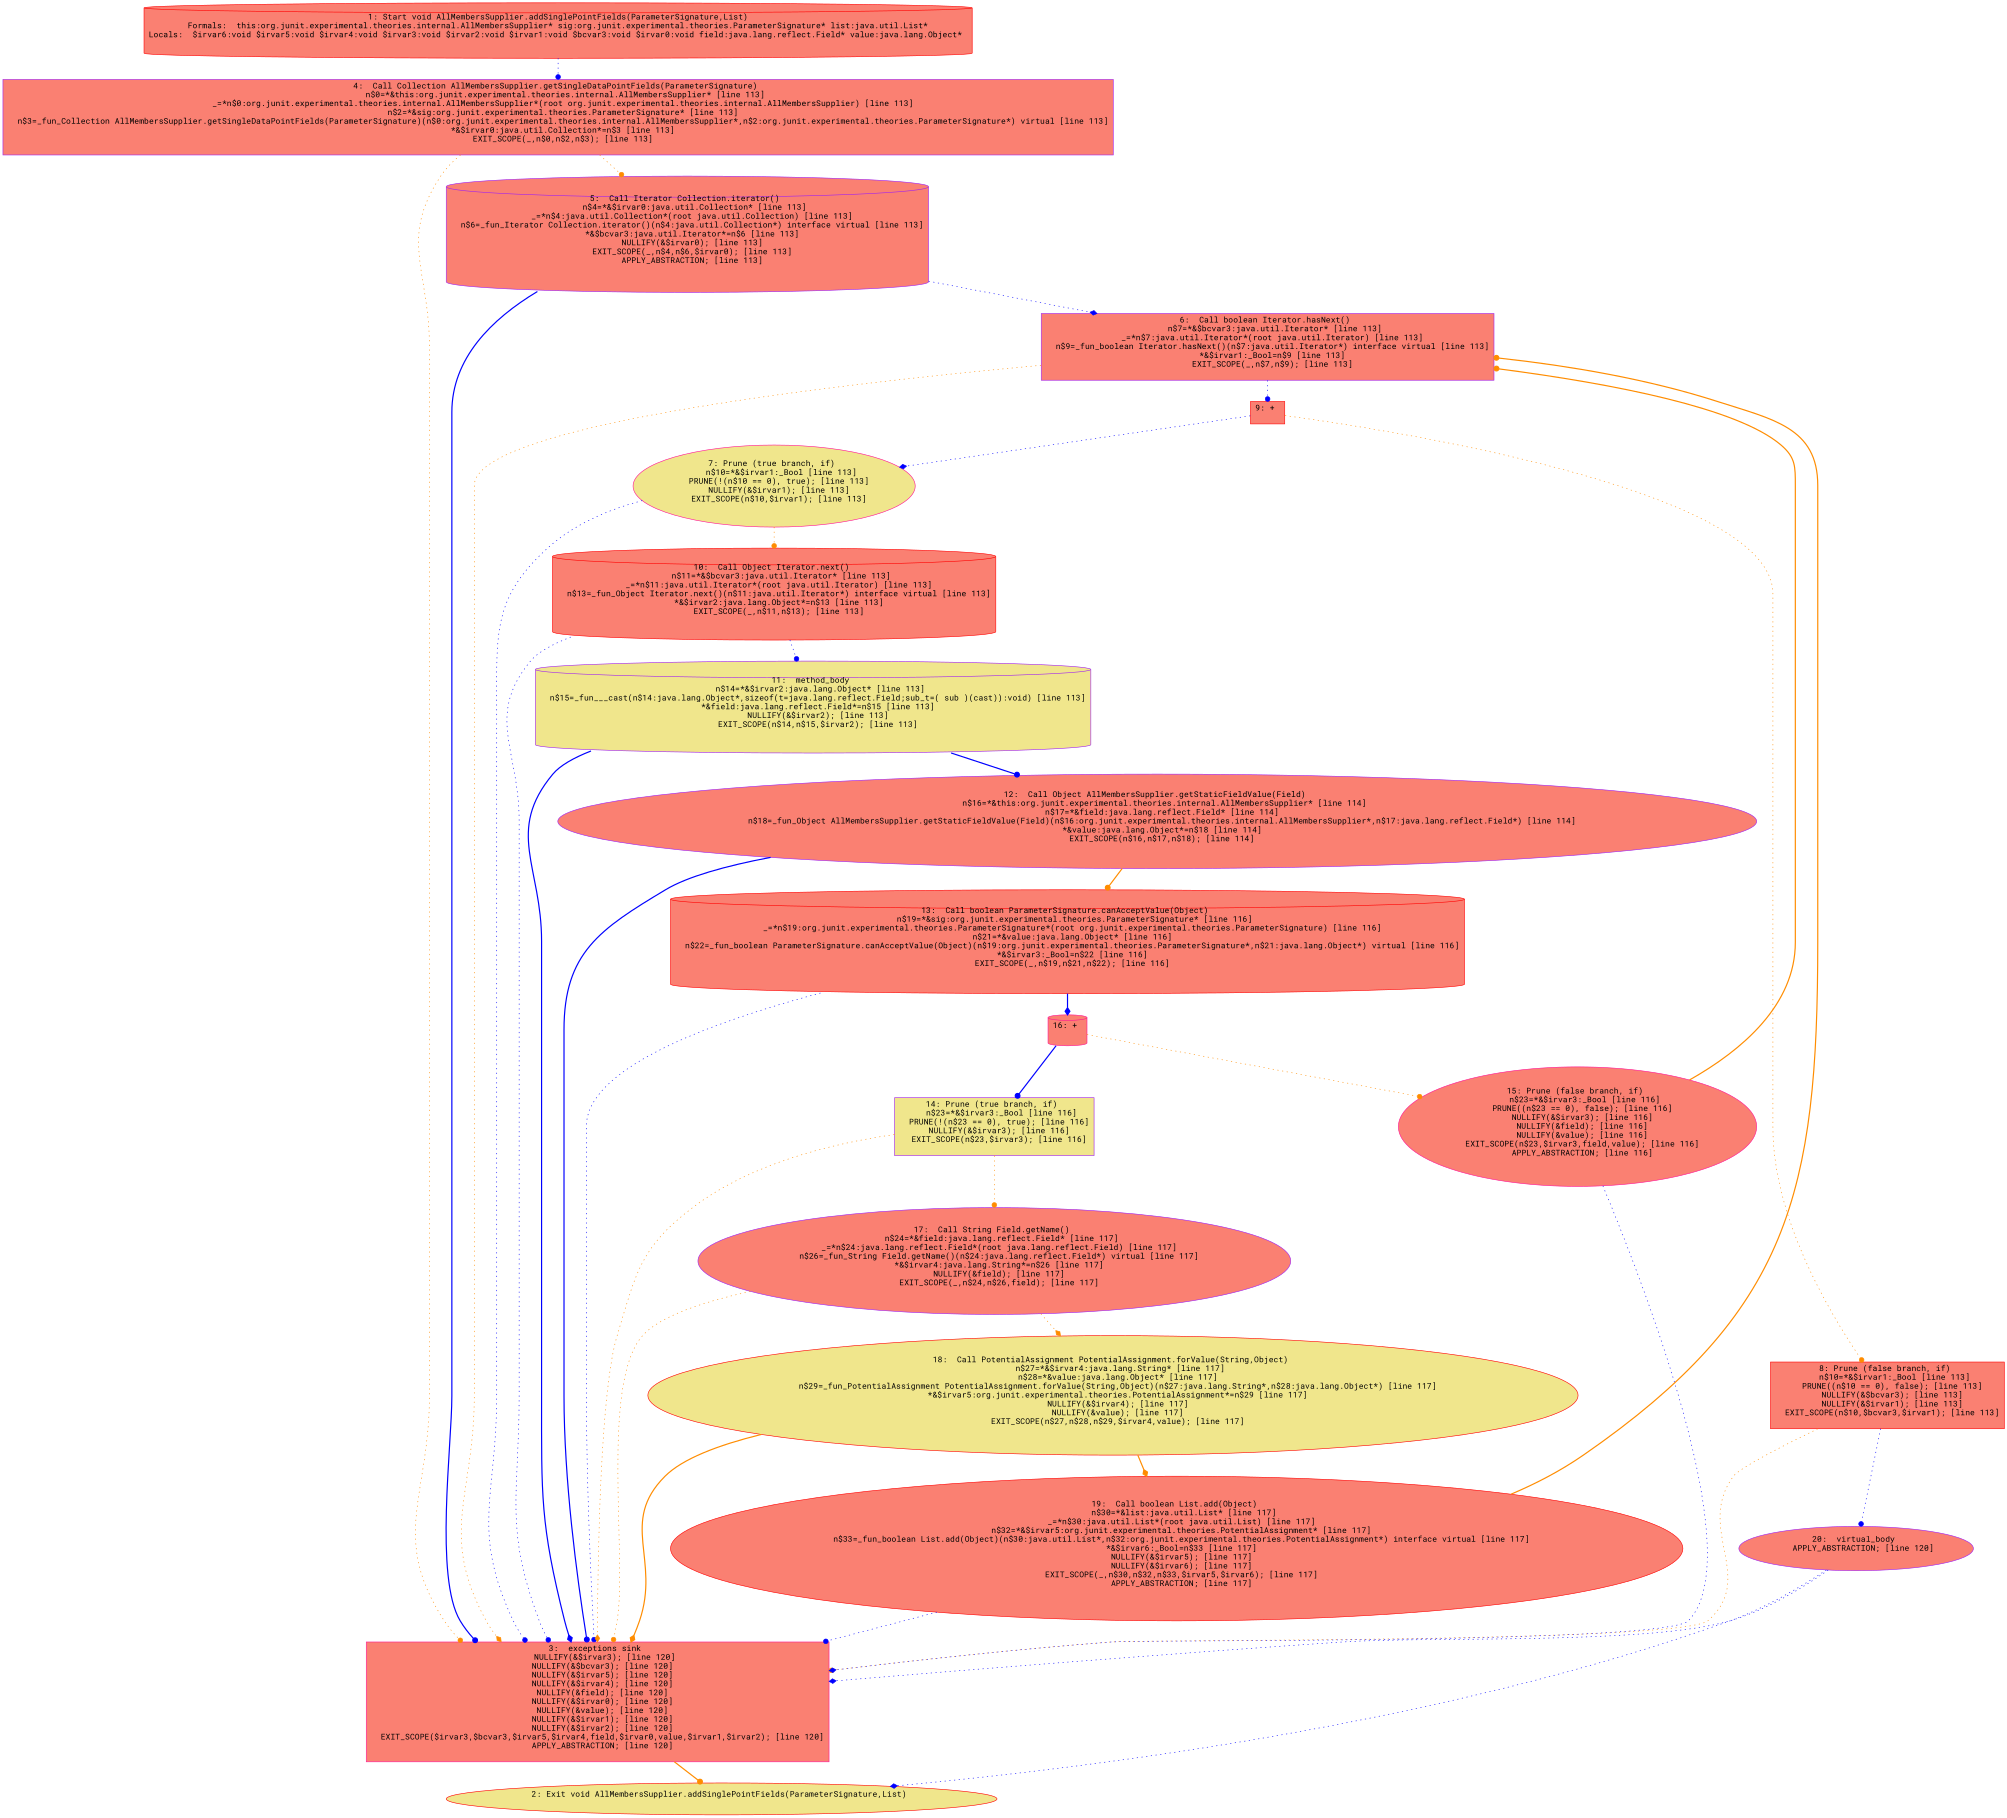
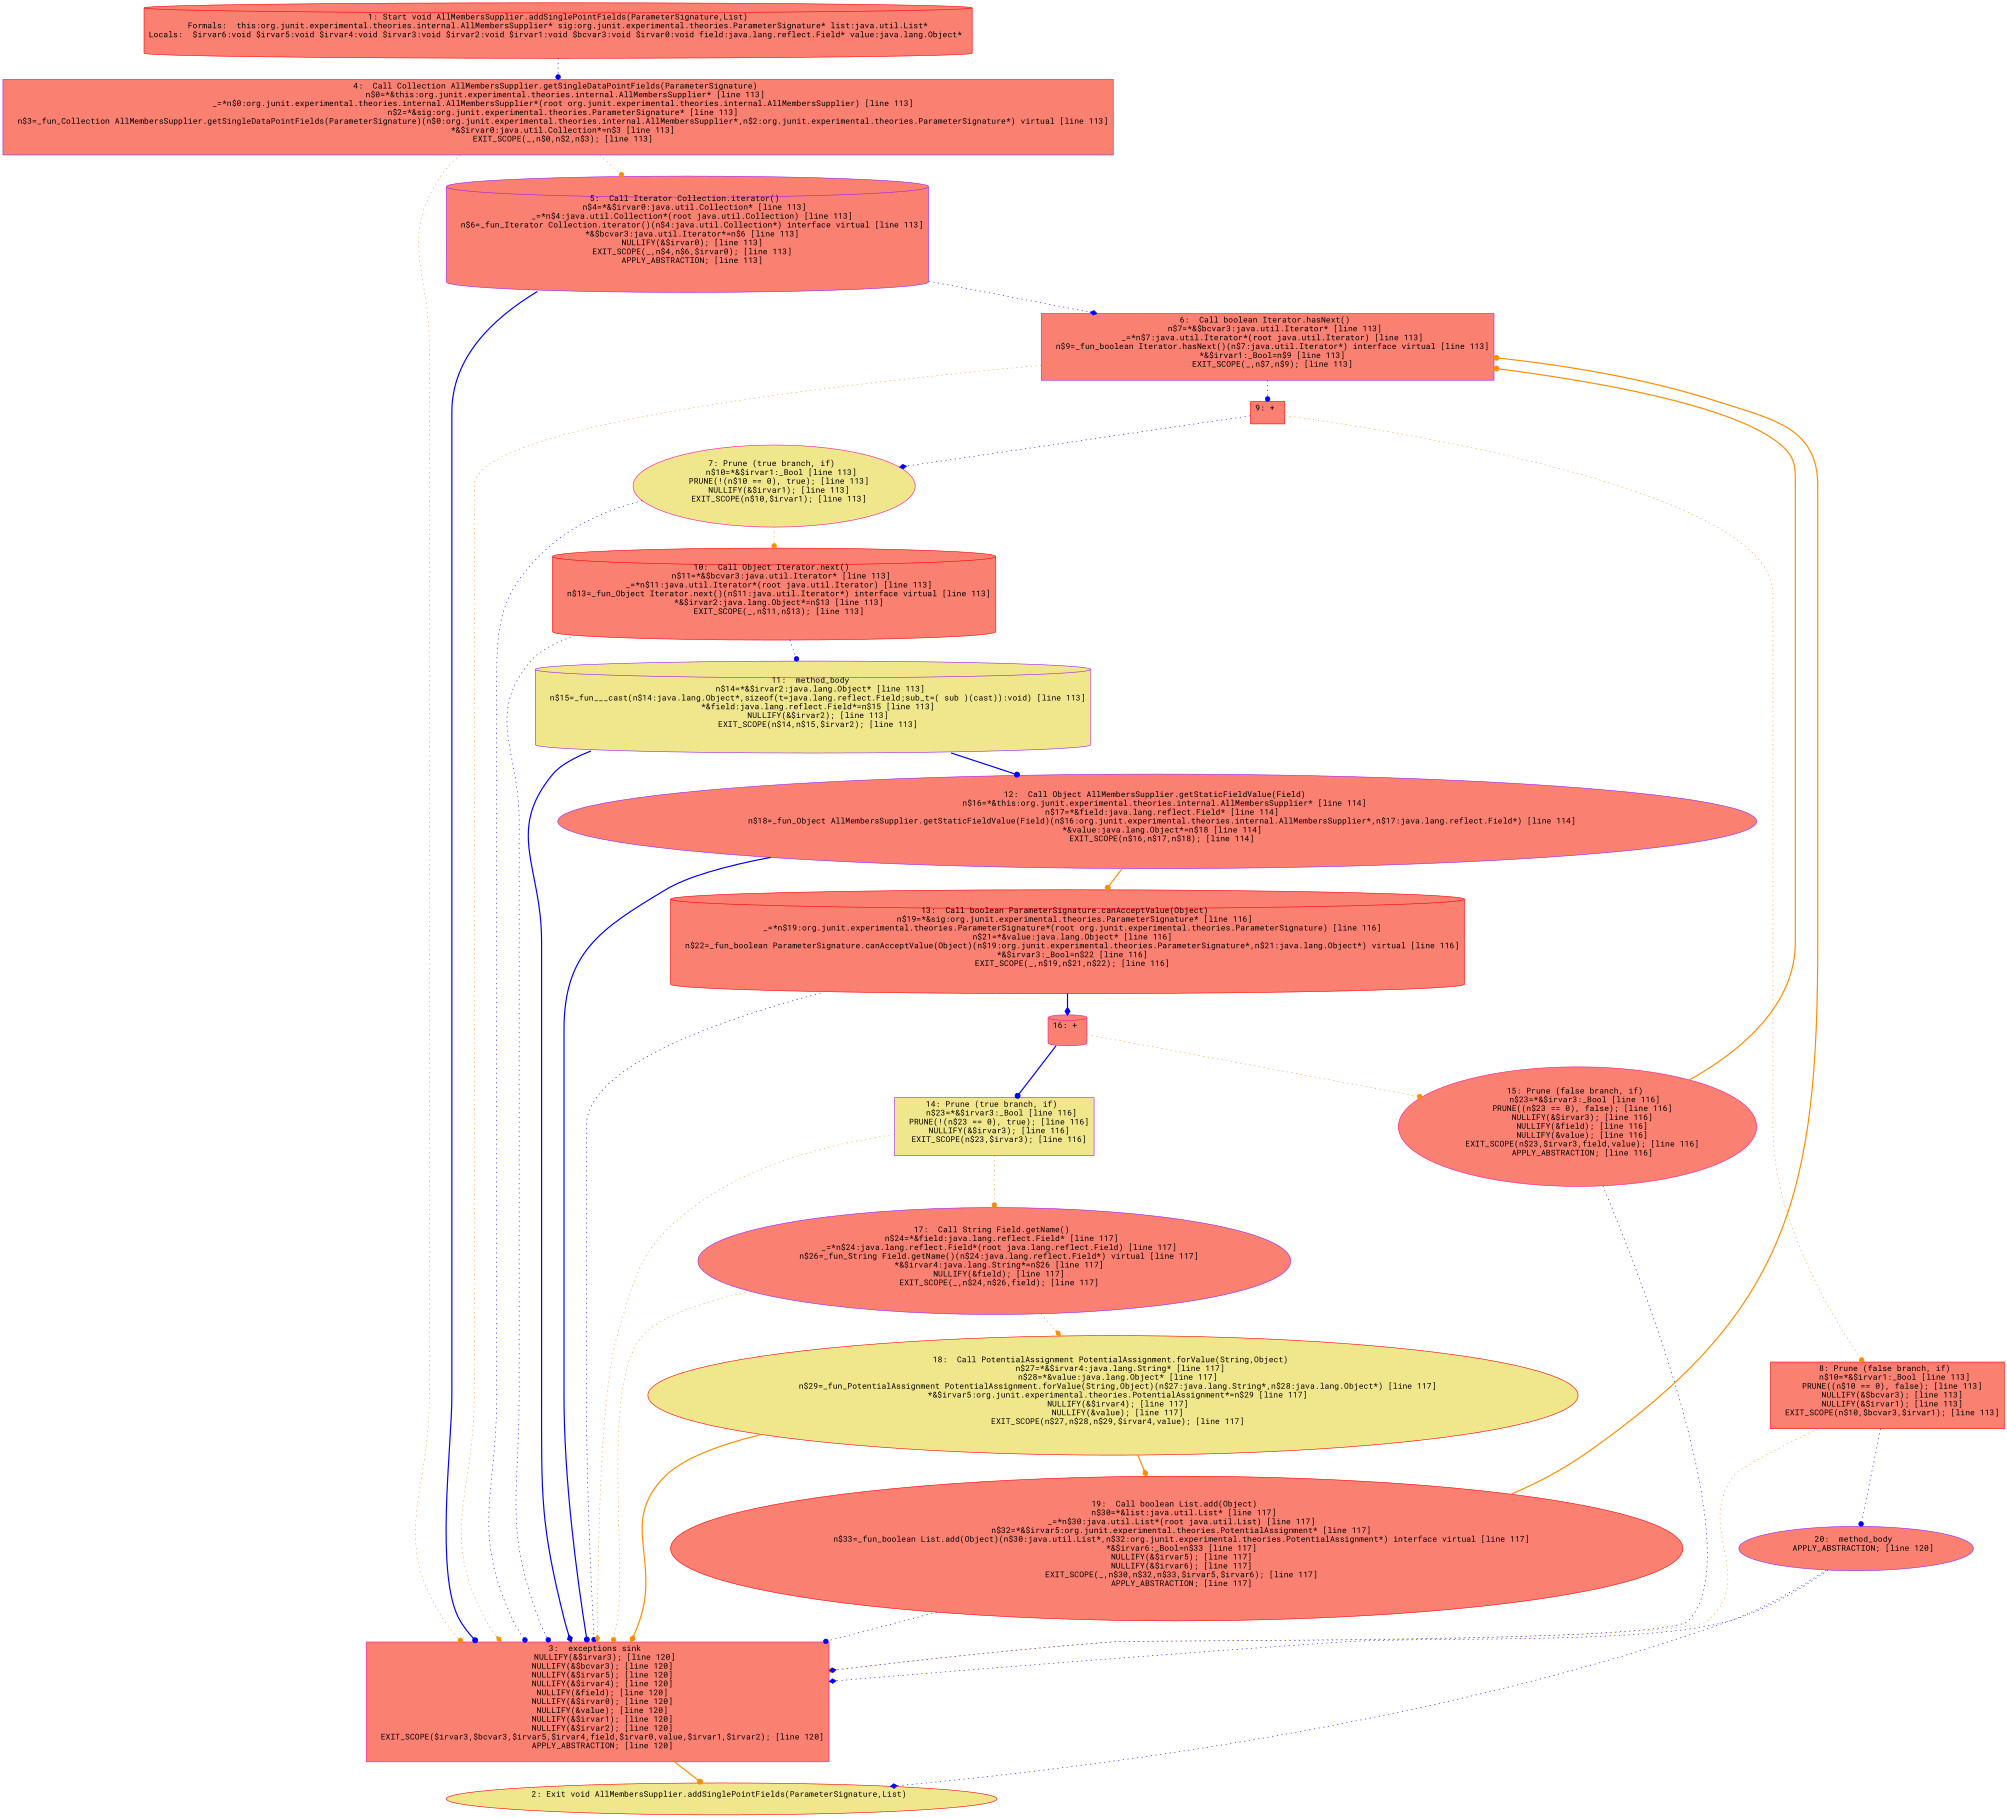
  digraph {
    fontname="Roboto Mono"
    node [color=red style=filled fillcolor=salmon shape=ellipse fontname="Roboto Mono"]
    edge [color=blue style=dotted arrowhead=dot fontname="Roboto Mono"]
    n1 [label="1: Start void AllMembersSupplier.addSinglePointFields(ParameterSignature,List)\nFormals:  this:org.junit.experimental.theories.internal.AllMembersSupplier* sig:org.junit.experimental.theories.ParameterSignature* list:java.util.List*\nLocals:  $irvar6:void $irvar5:void $irvar4:void $irvar3:void $irvar2:void $irvar1:void $bcvar3:void $irvar0:void field:java.lang.reflect.Field* value:java.lang.Object* \n  " shape=cylinder]
    n2 [label="4:  Call Collection AllMembersSupplier.getSingleDataPointFields(ParameterSignature) \n   n$0=*&this:org.junit.experimental.theories.internal.AllMembersSupplier* [line 113]\n  _=*n$0:org.junit.experimental.theories.internal.AllMembersSupplier*(root org.junit.experimental.theories.internal.AllMembersSupplier) [line 113]\n  n$2=*&sig:org.junit.experimental.theories.ParameterSignature* [line 113]\n  n$3=_fun_Collection AllMembersSupplier.getSingleDataPointFields(ParameterSignature)(n$0:org.junit.experimental.theories.internal.AllMembersSupplier*,n$2:org.junit.experimental.theories.ParameterSignature*) virtual [line 113]\n  *&$irvar0:java.util.Collection*=n$3 [line 113]\n  EXIT_SCOPE(_,n$0,n$2,n$3); [line 113]\n " shape=box color=purple]
    n3 [label="3:  exceptions sink \n   NULLIFY(&$irvar3); [line 120]\n  NULLIFY(&$bcvar3); [line 120]\n  NULLIFY(&$irvar5); [line 120]\n  NULLIFY(&$irvar4); [line 120]\n  NULLIFY(&field); [line 120]\n  NULLIFY(&$irvar0); [line 120]\n  NULLIFY(&value); [line 120]\n  NULLIFY(&$irvar1); [line 120]\n  NULLIFY(&$irvar2); [line 120]\n  EXIT_SCOPE($irvar3,$bcvar3,$irvar5,$irvar4,field,$irvar0,value,$irvar1,$irvar2); [line 120]\n  APPLY_ABSTRACTION; [line 120]\n " shape=box color=deeppink]
    n4 [label="5:  Call Iterator Collection.iterator() \n   n$4=*&$irvar0:java.util.Collection* [line 113]\n  _=*n$4:java.util.Collection*(root java.util.Collection) [line 113]\n  n$6=_fun_Iterator Collection.iterator()(n$4:java.util.Collection*) interface virtual [line 113]\n  *&$bcvar3:java.util.Iterator*=n$6 [line 113]\n  NULLIFY(&$irvar0); [line 113]\n  EXIT_SCOPE(_,n$4,n$6,$irvar0); [line 113]\n  APPLY_ABSTRACTION; [line 113]\n " shape=cylinder color=purple]
    n5 [label="2: Exit void AllMembersSupplier.addSinglePointFields(ParameterSignature,List) \n  " fillcolor=khaki]
    n6 [label="6:  Call boolean Iterator.hasNext() \n   n$7=*&$bcvar3:java.util.Iterator* [line 113]\n  _=*n$7:java.util.Iterator*(root java.util.Iterator) [line 113]\n  n$9=_fun_boolean Iterator.hasNext()(n$7:java.util.Iterator*) interface virtual [line 113]\n  *&$irvar1:_Bool=n$9 [line 113]\n  EXIT_SCOPE(_,n$7,n$9); [line 113]\n " shape=box color=purple]
    n7 [label="9: + \n  " shape=box]
    n8 [label="7: Prune (true branch, if) \n   n$10=*&$irvar1:_Bool [line 113]\n  PRUNE(!(n$10 == 0), true); [line 113]\n  NULLIFY(&$irvar1); [line 113]\n  EXIT_SCOPE(n$10,$irvar1); [line 113]\n " fillcolor=khaki color=deeppink]
    n9 [label="8: Prune (false branch, if) \n   n$10=*&$irvar1:_Bool [line 113]\n  PRUNE((n$10 == 0), false); [line 113]\n  NULLIFY(&$bcvar3); [line 113]\n  NULLIFY(&$irvar1); [line 113]\n  EXIT_SCOPE(n$10,$bcvar3,$irvar1); [line 113]\n " shape=box]
    n10 [label="10:  Call Object Iterator.next() \n   n$11=*&$bcvar3:java.util.Iterator* [line 113]\n  _=*n$11:java.util.Iterator*(root java.util.Iterator) [line 113]\n  n$13=_fun_Object Iterator.next()(n$11:java.util.Iterator*) interface virtual [line 113]\n  *&$irvar2:java.lang.Object*=n$13 [line 113]\n  EXIT_SCOPE(_,n$11,n$13); [line 113]\n " shape=cylinder]
    n11 [label="11:  method_body \n   n$14=*&$irvar2:java.lang.Object* [line 113]\n  n$15=_fun___cast(n$14:java.lang.Object*,sizeof(t=java.lang.reflect.Field;sub_t=( sub )(cast)):void) [line 113]\n  *&field:java.lang.reflect.Field*=n$15 [line 113]\n  NULLIFY(&$irvar2); [line 113]\n  EXIT_SCOPE(n$14,n$15,$irvar2); [line 113]\n " shape=cylinder fillcolor=khaki color=purple]
-   n12 [label="20:  virtual_body \n   APPLY_ABSTRACTION; [line 120]\n " color=purple]
+   n12 [label="20:  method_body \n   APPLY_ABSTRACTION; [line 120]\n " color=purple]
    n13 [label="12:  Call Object AllMembersSupplier.getStaticFieldValue(Field) \n   n$16=*&this:org.junit.experimental.theories.internal.AllMembersSupplier* [line 114]\n  n$17=*&field:java.lang.reflect.Field* [line 114]\n  n$18=_fun_Object AllMembersSupplier.getStaticFieldValue(Field)(n$16:org.junit.experimental.theories.internal.AllMembersSupplier*,n$17:java.lang.reflect.Field*) [line 114]\n  *&value:java.lang.Object*=n$18 [line 114]\n  EXIT_SCOPE(n$16,n$17,n$18); [line 114]\n " color=purple]
    n14 [label="13:  Call boolean ParameterSignature.canAcceptValue(Object) \n   n$19=*&sig:org.junit.experimental.theories.ParameterSignature* [line 116]\n  _=*n$19:org.junit.experimental.theories.ParameterSignature*(root org.junit.experimental.theories.ParameterSignature) [line 116]\n  n$21=*&value:java.lang.Object* [line 116]\n  n$22=_fun_boolean ParameterSignature.canAcceptValue(Object)(n$19:org.junit.experimental.theories.ParameterSignature*,n$21:java.lang.Object*) virtual [line 116]\n  *&$irvar3:_Bool=n$22 [line 116]\n  EXIT_SCOPE(_,n$19,n$21,n$22); [line 116]\n " shape=cylinder]
    n15 [label="16: + \n  " color=deeppink shape=cylinder]
    n16 [label="14: Prune (true branch, if) \n   n$23=*&$irvar3:_Bool [line 116]\n  PRUNE(!(n$23 == 0), true); [line 116]\n  NULLIFY(&$irvar3); [line 116]\n  EXIT_SCOPE(n$23,$irvar3); [line 116]\n " shape=box fillcolor=khaki color=purple]
    n17 [label="15: Prune (false branch, if) \n   n$23=*&$irvar3:_Bool [line 116]\n  PRUNE((n$23 == 0), false); [line 116]\n  NULLIFY(&$irvar3); [line 116]\n  NULLIFY(&field); [line 116]\n  NULLIFY(&value); [line 116]\n  EXIT_SCOPE(n$23,$irvar3,field,value); [line 116]\n  APPLY_ABSTRACTION; [line 116]\n " color=deeppink]
    n18 [label="17:  Call String Field.getName() \n   n$24=*&field:java.lang.reflect.Field* [line 117]\n  _=*n$24:java.lang.reflect.Field*(root java.lang.reflect.Field) [line 117]\n  n$26=_fun_String Field.getName()(n$24:java.lang.reflect.Field*) virtual [line 117]\n  *&$irvar4:java.lang.String*=n$26 [line 117]\n  NULLIFY(&field); [line 117]\n  EXIT_SCOPE(_,n$24,n$26,field); [line 117]\n " color=purple]
    n19 [label="18:  Call PotentialAssignment PotentialAssignment.forValue(String,Object) \n   n$27=*&$irvar4:java.lang.String* [line 117]\n  n$28=*&value:java.lang.Object* [line 117]\n  n$29=_fun_PotentialAssignment PotentialAssignment.forValue(String,Object)(n$27:java.lang.String*,n$28:java.lang.Object*) [line 117]\n  *&$irvar5:org.junit.experimental.theories.PotentialAssignment*=n$29 [line 117]\n  NULLIFY(&$irvar4); [line 117]\n  NULLIFY(&value); [line 117]\n  EXIT_SCOPE(n$27,n$28,n$29,$irvar4,value); [line 117]\n " fillcolor=khaki]
    n20 [label="19:  Call boolean List.add(Object) \n   n$30=*&list:java.util.List* [line 117]\n  _=*n$30:java.util.List*(root java.util.List) [line 117]\n  n$32=*&$irvar5:org.junit.experimental.theories.PotentialAssignment* [line 117]\n  n$33=_fun_boolean List.add(Object)(n$30:java.util.List*,n$32:org.junit.experimental.theories.PotentialAssignment*) interface virtual [line 117]\n  *&$irvar6:_Bool=n$33 [line 117]\n  NULLIFY(&$irvar5); [line 117]\n  NULLIFY(&$irvar6); [line 117]\n  EXIT_SCOPE(_,n$30,n$32,n$33,$irvar5,$irvar6); [line 117]\n  APPLY_ABSTRACTION; [line 117]\n "]
    n1 -> n2
    n2 -> n3 [color=darkorange]
    n2 -> n4 [color=darkorange]
    n3 -> n5 [color=darkorange style=bold]
    n4 -> n3 [style=bold]
    n4 -> n6 [arrowhead=diamond]
    n6 -> n3 [color=darkorange arrowhead=diamond]
    n6 -> n7
    n7 -> n8 [arrowhead=diamond]
    n7 -> n9 [color=darkorange]
    n8 -> n3
    n8 -> n10 [color=darkorange]
    n9 -> n3 [color=darkorange]
    n9 -> n12
    n10 -> n3
    n10 -> n11
    n11 -> n3 [style=bold arrowhead=diamond]
    n11 -> n13 [style=bold]
    n12 -> n3 [arrowhead=diamond]
    n12 -> n5 [arrowhead=diamond]
    n13 -> n3 [style=bold]
    n13 -> n14 [color=darkorange style=bold]
    n14 -> n3
    n14 -> n15 [style=bold arrowhead=diamond]
    n15 -> n16 [style=bold]
    n15 -> n17 [color=darkorange]
    n16 -> n3 [color=darkorange arrowhead=diamond]
    n16 -> n18 [color=darkorange]
    n17 -> n3 [arrowhead=diamond]
    n17 -> n6 [color=darkorange style=bold]
    n18 -> n3 [color=darkorange]
    n18 -> n19 [color=darkorange arrowhead=diamond]
    n19 -> n3 [color=darkorange style=bold arrowhead=diamond]
    n19 -> n20 [color=darkorange style=bold arrowhead=diamond]
    n20 -> n3
    n20 -> n6 [color=darkorange style=bold]
  }
